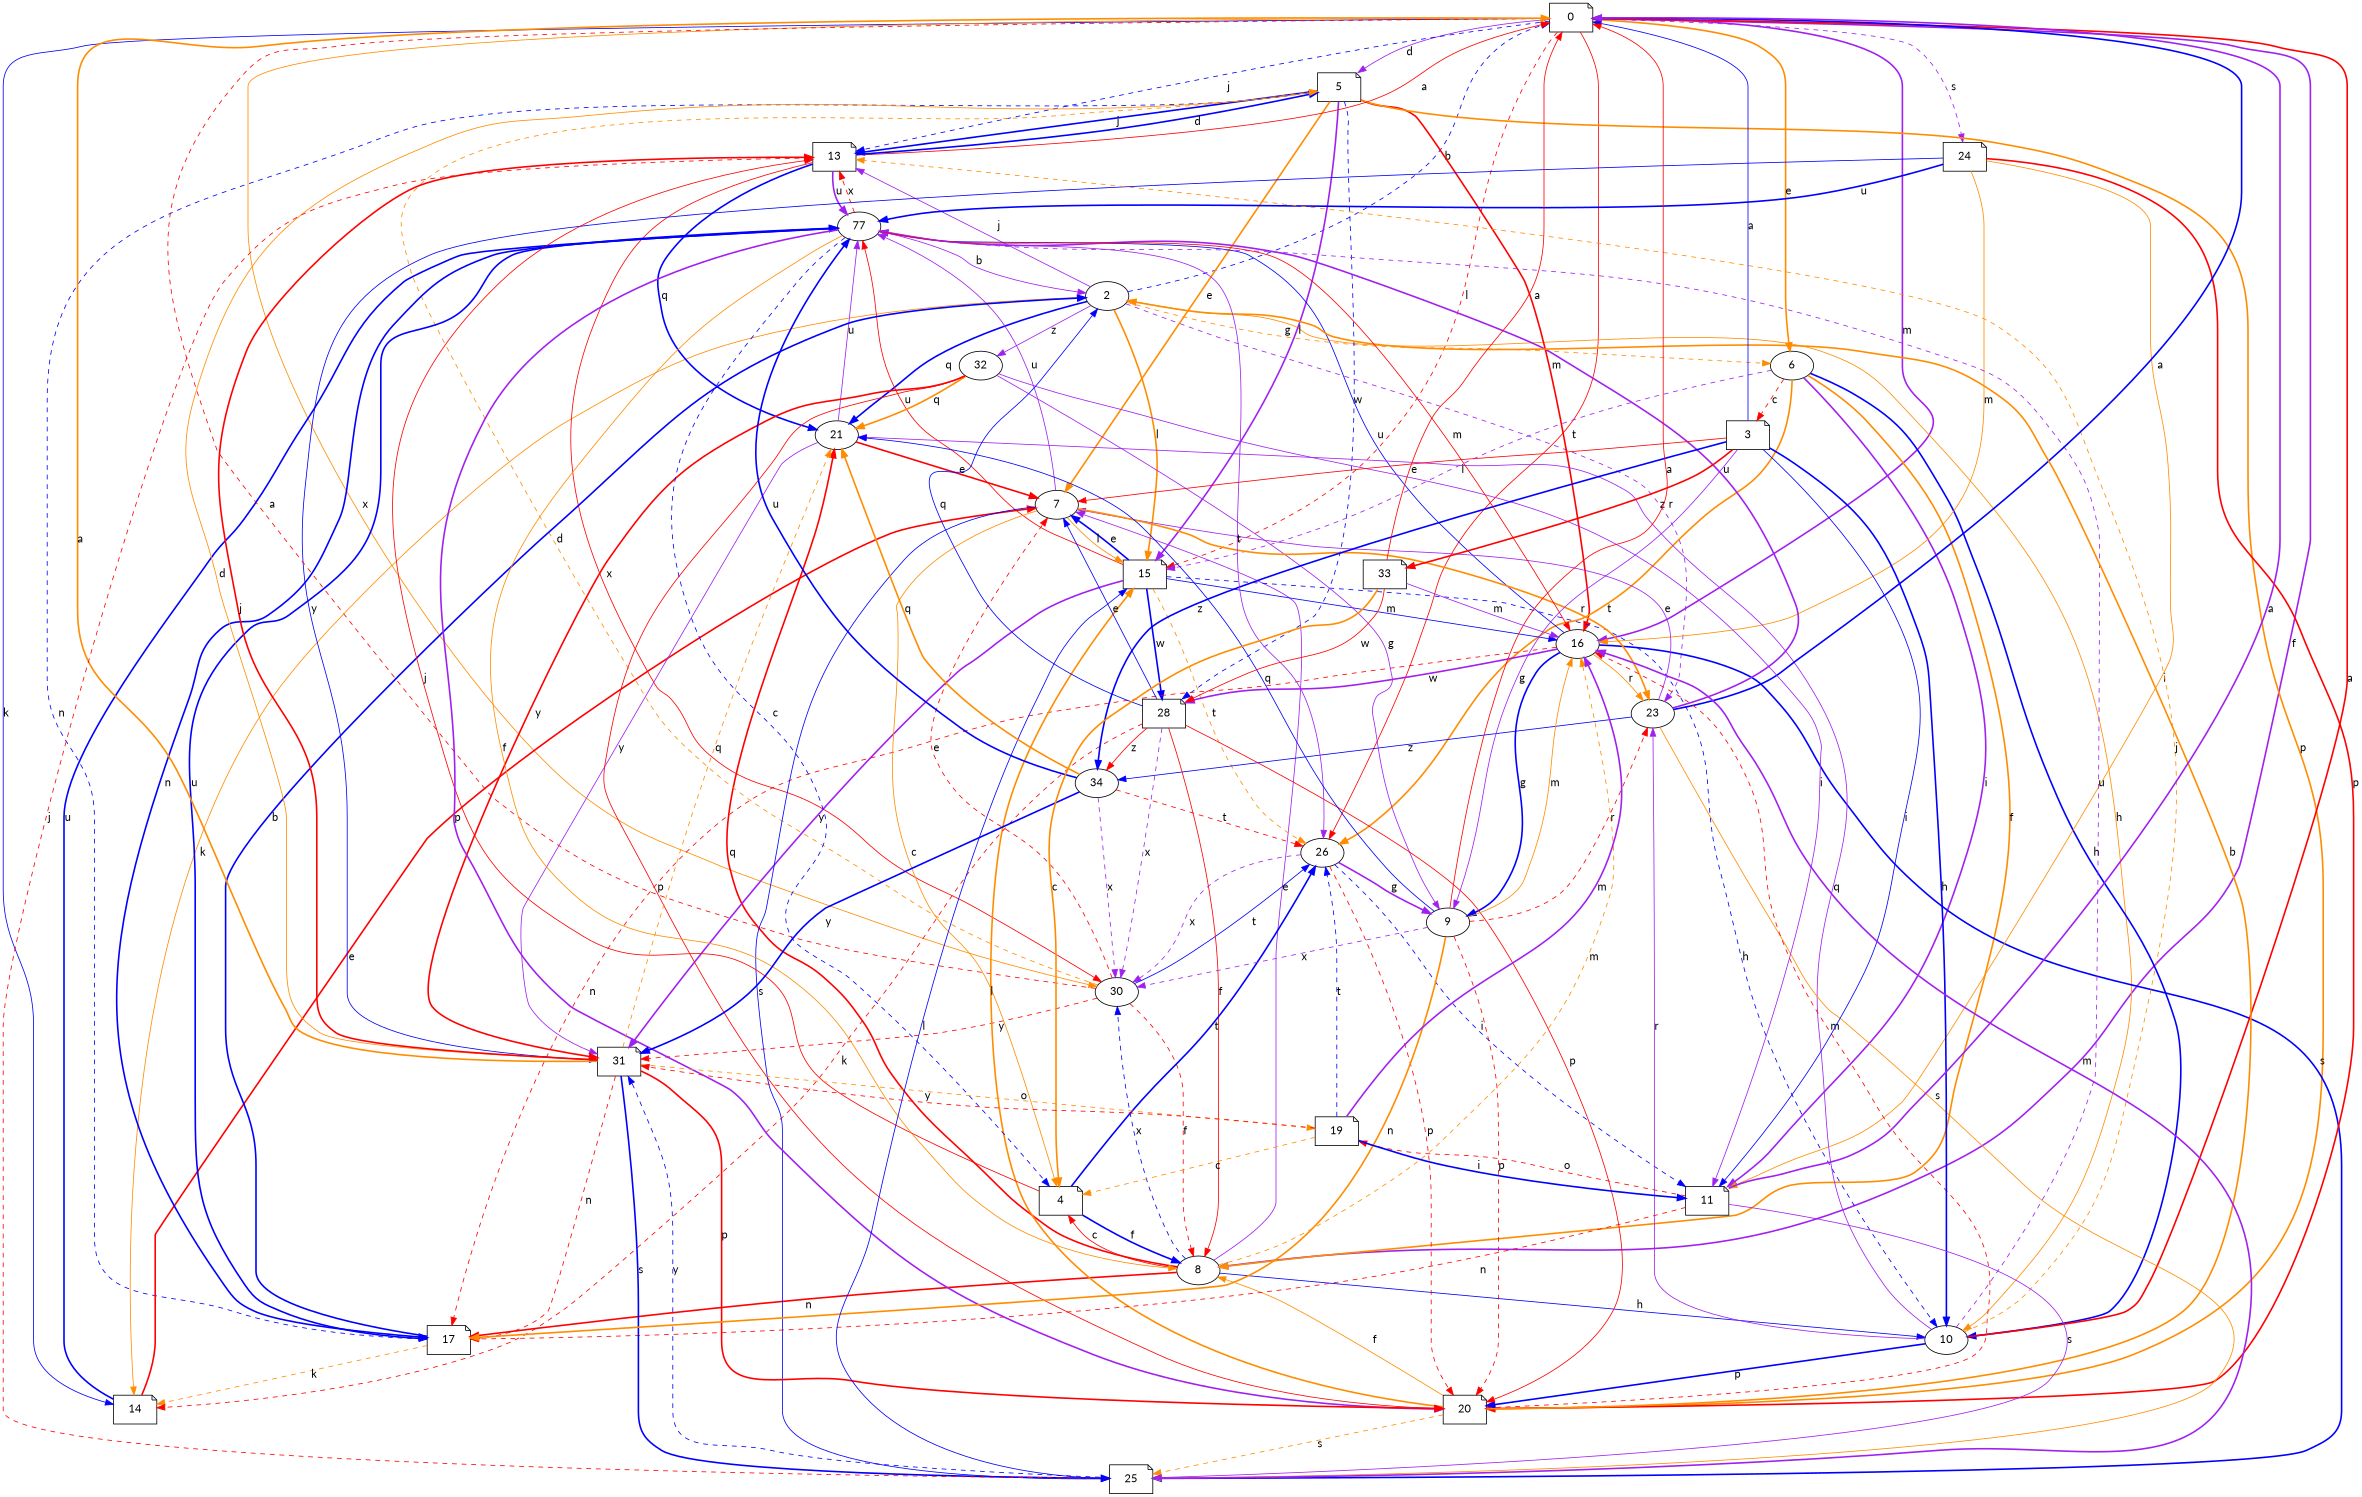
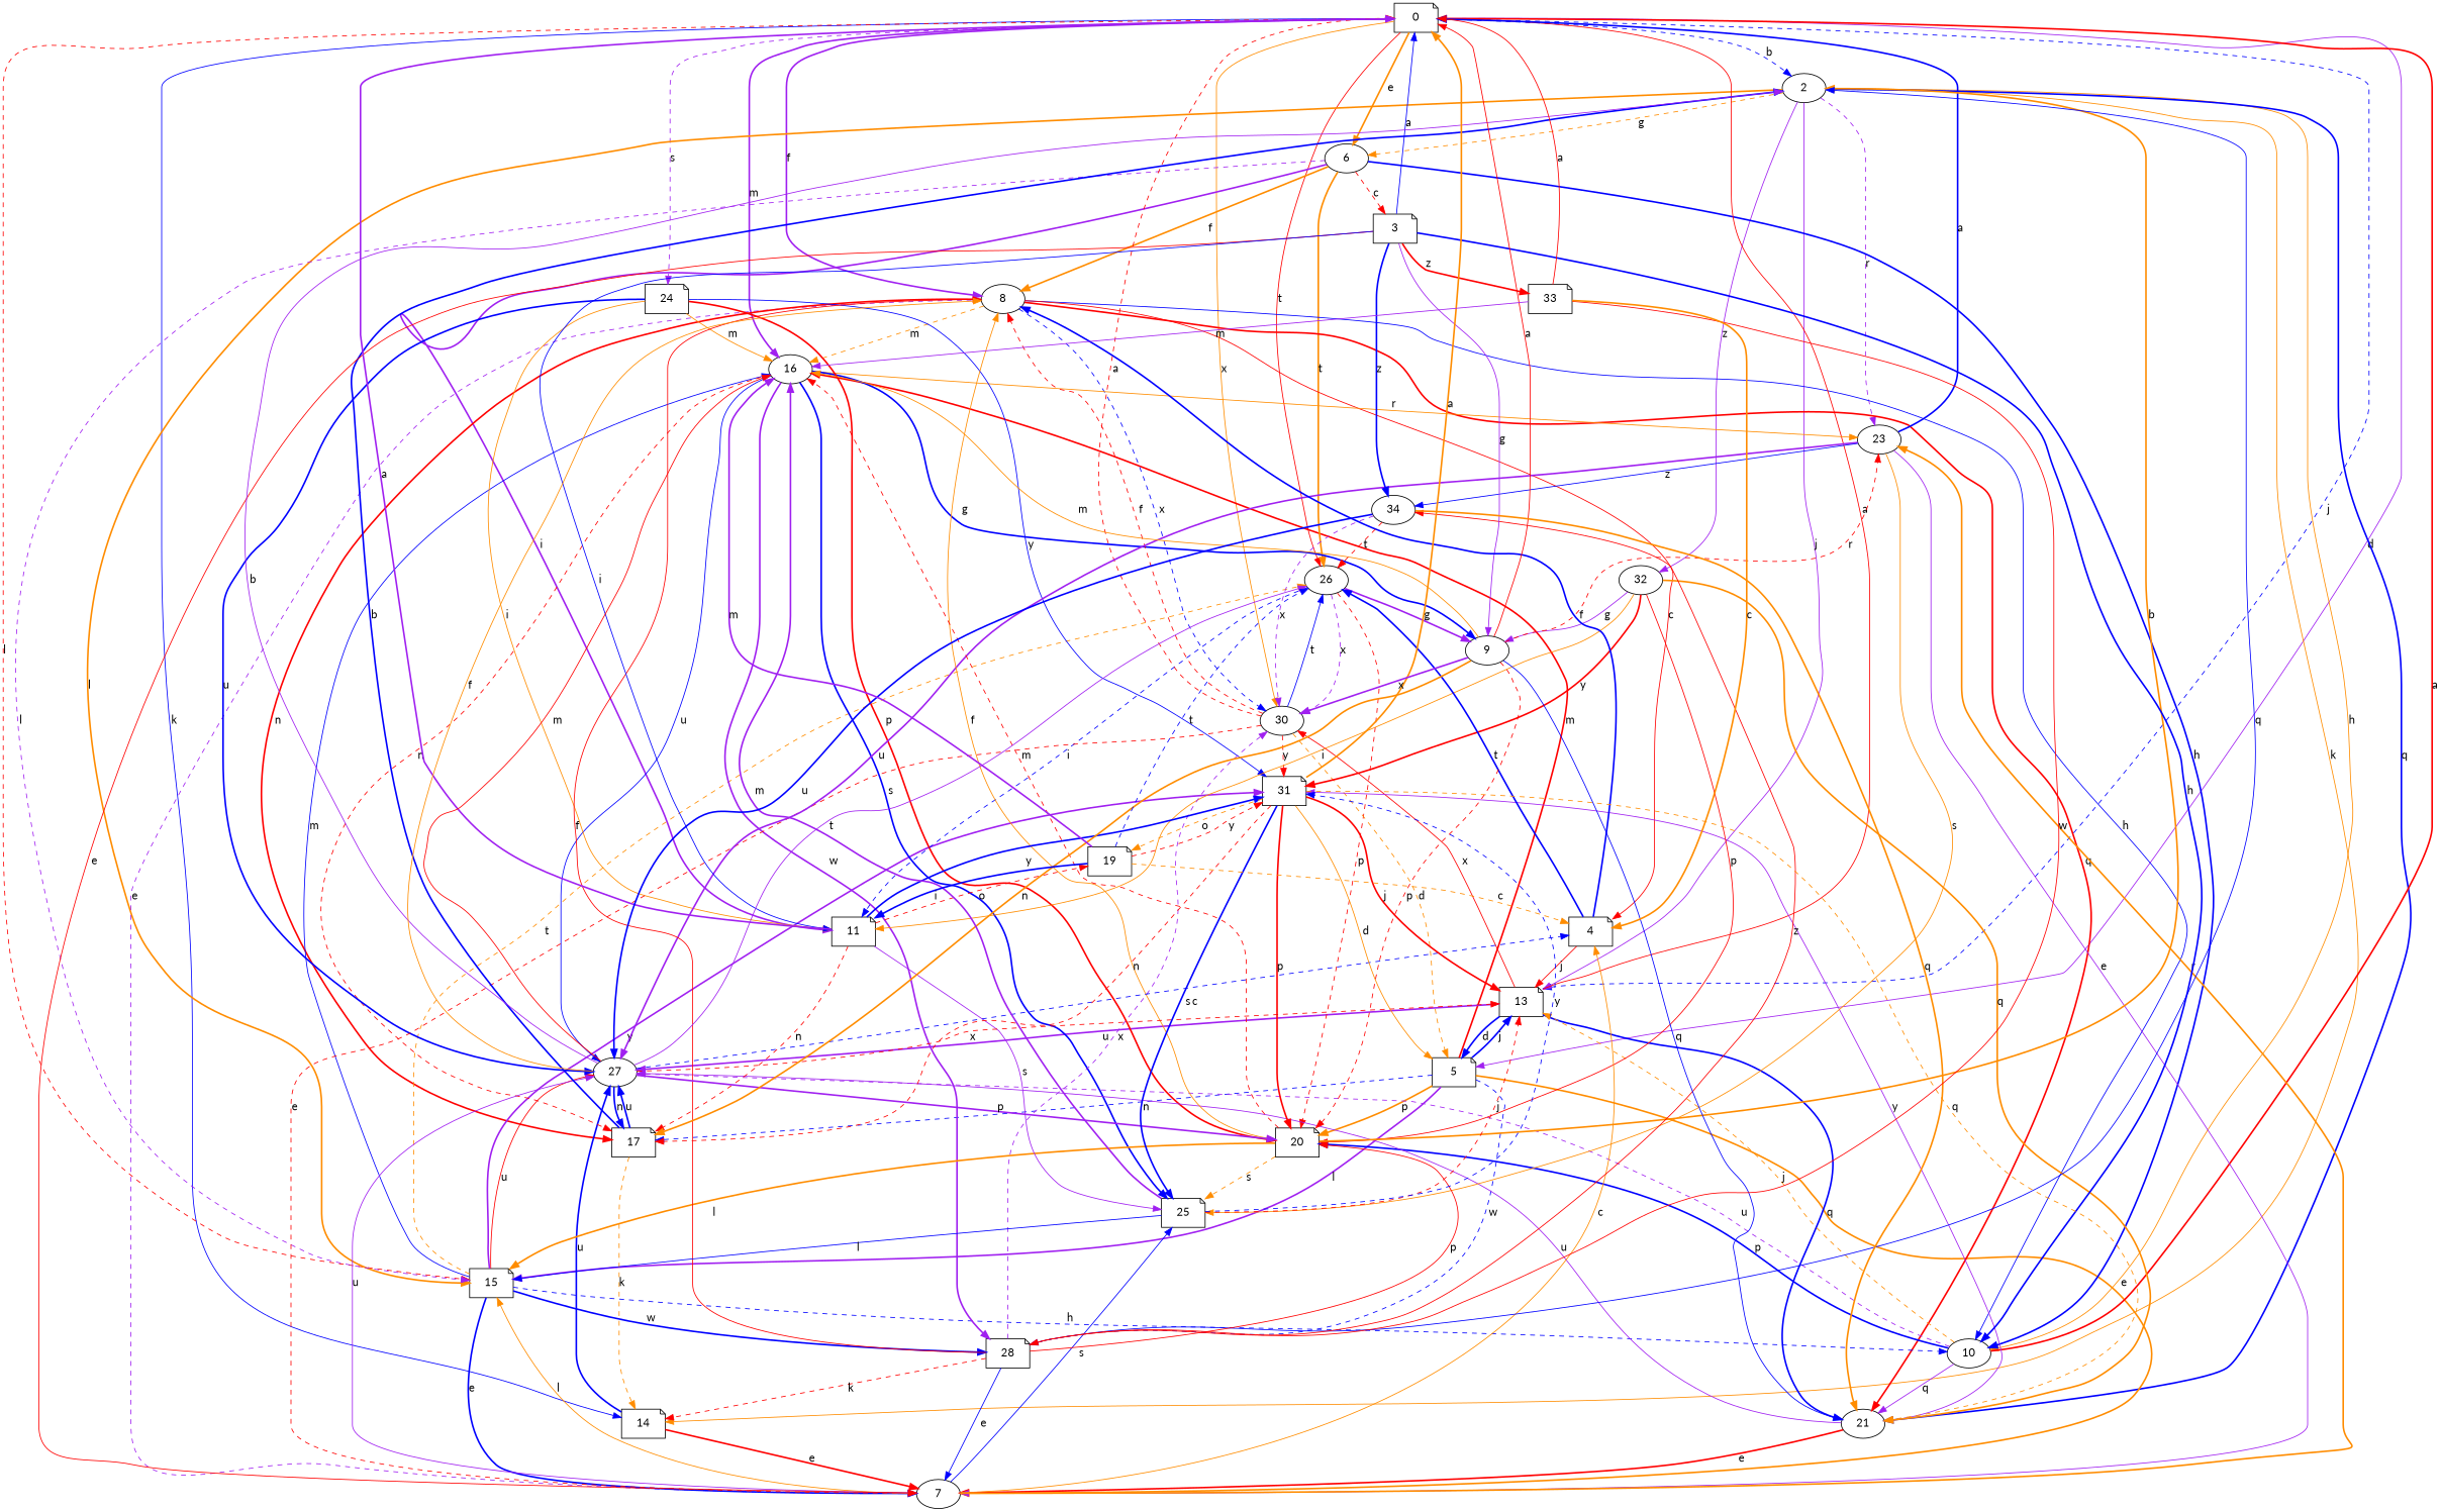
  strict digraph {
    fontname=Lato
    node [fontname=Lato shape=note]
    edge [color=blue fontname=Lato style=bold]
    0
    2 [shape=ellipse]
    5
    6 [shape=ellipse]
    8 [shape=ellipse]
    13
    14
    15
    16 [shape=ellipse]
    24
    26 [shape=ellipse]
    30 [shape=ellipse]
    10 [shape=ellipse]
    21 [shape=ellipse]
    23 [shape=ellipse]
    32 [shape=ellipse]
    7 [shape=ellipse]
    17
    20
    28
    3
    11
    4
-   27 [shape=ellipse label=77]
+   27 [shape=ellipse]
    31
    9 [shape=ellipse]
    25
    34 [shape=ellipse]
    33
    19
-   2 -> 0 [label=b style=dashed]
+   0 -> 2 [label=b style=dashed]
    0 -> 5 [color=purple label=d style=solid]
    0 -> 6 [color=darkorange label=e]
    0 -> 8 [color=purple label=f]
    0 -> 13 [label=j style=dashed]
    0 -> 14 [label=k style=solid]
    0 -> 15 [color=red label=l style=dashed]
    0 -> 16 [color=purple label=m]
    0 -> 24 [color=purple label=s style=dashed]
    0 -> 26 [color=red label=t style=solid]
    0 -> 30 [color=darkorange label=x style=solid]
    2 -> 6 [color=darkorange label=g style=dashed]
    2 -> 13 [color=purple label=j style=solid]
    2 -> 14 [color=darkorange label=k style=solid]
    2 -> 15 [color=darkorange label=l]
    2 -> 10 [color=darkorange label=h style=solid]
    2 -> 21 [label=q]
    2 -> 23 [color=purple label=r style=dashed]
    2 -> 32 [color=purple label=z style=solid]
    5 -> 13 [label=j]
    5 -> 15 [color=purple label=l]
    5 -> 16 [color=red label=m]
    5 -> 7 [color=darkorange label=e]
    5 -> 17 [label=n style=dashed]
    5 -> 20 [color=darkorange label=p]
    5 -> 28 [label=w style=dashed]
    6 -> 8 [color=darkorange label=f]
    6 -> 15 [color=purple label=l style=dashed]
    6 -> 26 [color=darkorange label=t]
    6 -> 10 [label=h]
    6 -> 3 [color=red label=c style=dashed]
    6 -> 11 [color=purple label=i]
    8 -> 16 [color=darkorange label=m style=dashed]
    8 -> 30 [label=x style=dashed]
    8 -> 10 [label=h style=solid]
    8 -> 21 [color=red label=q]
-   8 -> 7 [color=purple label=e style=solid]
+   8 -> 7 [color=purple label=e style=dashed]
    8 -> 17 [color=red label=n]
    8 -> 4 [color=red label=c style=solid]
    13 -> 0 [color=red label=a style=solid]
    13 -> 5 [label=d]
    13 -> 30 [color=red label=x style=solid]
    13 -> 21 [label=q]
    13 -> 27 [color=purple label=u]
    14 -> 7 [color=red label=e]
    14 -> 27 [label=u]
    15 -> 16 [label=m style=solid]
    15 -> 26 [color=darkorange label=t style=dashed]
    15 -> 10 [label=h style=dashed]
    15 -> 7 [label=e]
    15 -> 28 [label=w]
    15 -> 27 [color=red label=u style=solid]
    15 -> 31 [color=purple label=y]
    16 -> 23 [color=darkorange label=r style=solid]
    16 -> 17 [color=red label=n style=dashed]
    16 -> 28 [color=purple label=w]
    16 -> 27 [label=u style=solid]
    16 -> 9 [label=g]
    16 -> 25 [label=s]
    24 -> 16 [color=darkorange label=m style=solid]
    24 -> 20 [color=red label=p]
    24 -> 11 [color=darkorange label=i style=solid]
    24 -> 27 [label=u]
    24 -> 31 [label=y style=solid]
    26 -> 30 [color=purple label=x style=dashed]
    26 -> 20 [color=red label=p style=dashed]
    26 -> 11 [label=i style=dashed]
    26 -> 9 [color=purple label=g]
    30 -> 0 [color=red label=a style=dashed]
    30 -> 5 [color=darkorange label=d style=dashed]
    30 -> 8 [color=red label=f style=dashed]
    30 -> 26 [label=t style=solid]
    30 -> 7 [color=red label=e style=dashed]
    30 -> 31 [color=red label=y style=dashed]
    10 -> 0 [color=red label=a]
    10 -> 13 [color=darkorange label=j style=dashed]
    10 -> 21 [color=purple label=q style=solid]
-   10 -> 23 [color=purple label=r style=solid]
    10 -> 20 [label=p]
    10 -> 27 [color=purple label=u style=dashed]
    21 -> 7 [color=red label=e]
    21 -> 27 [color=purple label=u style=solid]
    21 -> 31 [color=purple label=y style=solid]
    23 -> 0 [label=a]
    23 -> 7 [color=purple label=e style=solid]
    23 -> 27 [color=purple label=u]
    23 -> 25 [color=darkorange label=s style=solid]
    23 -> 34 [label=z style=solid]
    32 -> 21 [color=darkorange label=q]
    32 -> 20 [color=red label=p style=solid]
-   32 -> 11 [color=purple label=i style=solid]
+   32 -> 11 [color=darkorange label=i style=solid]
    32 -> 31 [color=red label=y]
    32 -> 9 [color=purple label=g style=solid]
    7 -> 15 [color=darkorange label=l style=solid]
    7 -> 23 [color=darkorange label=r]
    7 -> 4 [color=darkorange label=c style=solid]
    7 -> 27 [color=purple label=u style=solid]
    7 -> 25 [label=s style=solid]
    17 -> 2 [label=b]
    17 -> 14 [color=darkorange label=k style=dashed]
    17 -> 27 [label=u]
    20 -> 2 [color=darkorange label=b]
    20 -> 8 [color=darkorange label=f style=solid]
    20 -> 15 [color=darkorange label=l]
    20 -> 16 [color=red label=m style=dashed]
    20 -> 25 [color=darkorange label=s style=dashed]
    28 -> 2 [label=q style=solid]
    28 -> 8 [color=red label=f style=solid]
    28 -> 14 [color=red label=k style=dashed]
    28 -> 30 [color=purple label=x style=dashed]
    28 -> 7 [label=e style=solid]
    28 -> 20 [color=red label=p style=solid]
    28 -> 34 [color=red label=z style=solid]
    3 -> 0 [label=a style=solid]
    3 -> 10 [label=h]
    3 -> 7 [color=red label=e style=solid]
    3 -> 11 [label=i style=solid]
    3 -> 9 [color=purple label=g style=solid]
    3 -> 34 [label=z]
    3 -> 33 [color=red label=z]
    11 -> 0 [color=purple label=a]
    11 -> 17 [color=red label=n style=dashed]
-   34 -> 31 [label=y]
+   11 -> 31 [label=y]
    11 -> 25 [color=purple label=s style=solid]
    11 -> 19 [color=red label=o style=dashed]
    4 -> 8 [label=f]
    4 -> 13 [color=red label=j style=solid]
    4 -> 26 [label=t]
    27 -> 2 [color=purple label=b style=solid]
    27 -> 8 [color=darkorange label=f style=solid]
    27 -> 13 [color=red label=x style=dashed]
    27 -> 16 [color=red label=m style=solid]
    27 -> 26 [color=purple label=t style=solid]
    27 -> 17 [label=n]
    27 -> 20 [color=purple label=p]
    27 -> 4 [label=c style=dashed]
    31 -> 0 [color=darkorange label=a]
    31 -> 5 [color=darkorange label=d style=solid]
    31 -> 13 [color=red label=j]
    31 -> 21 [color=darkorange label=q style=dashed]
    31 -> 17 [color=red label=n style=dashed]
    31 -> 20 [color=red label=p]
    31 -> 25 [label=s]
    31 -> 19 [color=darkorange label=o style=dashed]
    9 -> 0 [color=red label=a style=solid]
    9 -> 16 [color=darkorange label=m style=solid]
-   9 -> 30 [color=purple label=x style=dashed]
+   9 -> 30 [color=purple label=x]
    9 -> 21 [label=q style=solid]
    9 -> 23 [color=red label=r style=dashed]
    9 -> 17 [color=darkorange label=n]
    9 -> 20 [color=red label=p style=dashed]
    25 -> 13 [color=red label=j style=dashed]
    25 -> 15 [label=l style=solid]
    25 -> 16 [color=purple label=m]
    25 -> 31 [label=y style=dashed]
    34 -> 26 [color=red label=t style=dashed]
    34 -> 30 [color=purple label=x style=dashed]
    34 -> 21 [color=darkorange label=q]
    34 -> 27 [label=u]
    33 -> 0 [color=red label=a style=solid]
    33 -> 16 [color=purple label=m style=solid]
    33 -> 28 [color=red label=w style=solid]
    33 -> 4 [color=darkorange label=c]
    19 -> 16 [color=purple label=m]
    19 -> 26 [label=t style=dashed]
    19 -> 11 [label=i]
    19 -> 4 [color=darkorange label=c style=dashed]
    19 -> 31 [color=red label=y style=dashed]
  }
